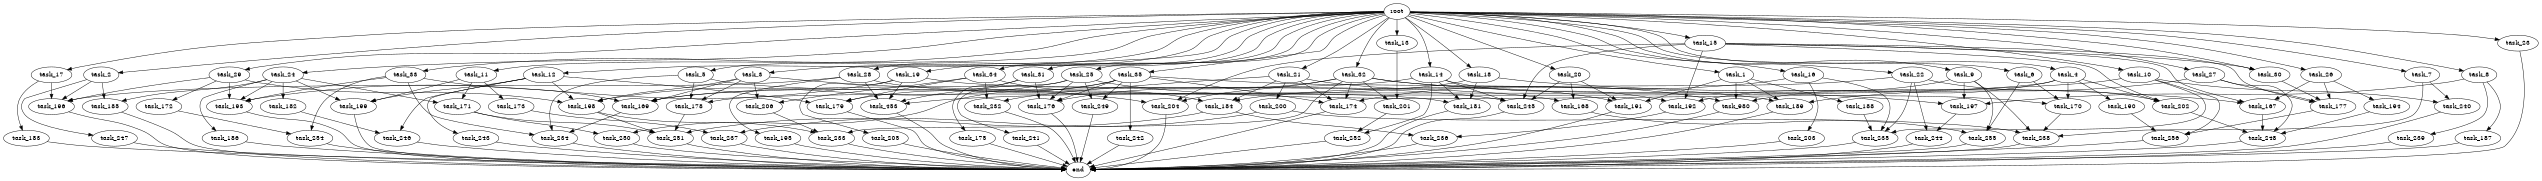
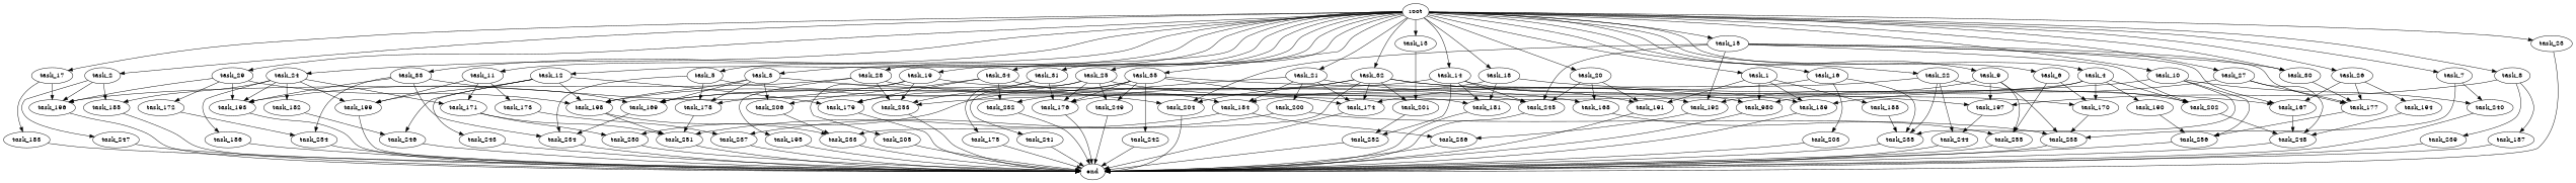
  digraph {
    task_29
    task_198
    task_196
    task_193
    task_172
    task_233
    task_251
    end
    task_254
    task_32
    task_201
    n12 [label=task_980]
    task_197
    task_174
    task_176
    task_204
    task_252
    task_244
    task_191
    task_247
    task_27
    task_177
    task_189
    task_248
    task_256
    task_4
    task_170
    task_190
    task_202
    task_178
    task_238
    task_2
    task_185
    task_13
    task_182
    task_246
    task_186
    task_168
    task_255
    task_245
    task_6
    task_9
    task_192
    task_236
    task_175
    task_179
    task_188
    task_235
    task_183
    task_242
    task_14
    task_169
    task_181
    task_234
    task_16
    task_203
    task_249
    task_243
    task_15
    task_167
    task_30
    task_10
    task_240
-   task_253 [label=task_453]
+   task_253
    task_171
    task_250
    task_199
    task_237
    task_26
    task_194
    task_25
    task_241
    task_31
    task_19
    task_205
    task_18
    task_12
    task_33
    task_173
    task_184
    task_21
    task_200
    task_232
    task_187
    task_23
    root
    task_5
    task_11
    task_3
    task_22
    task_7
    task_28
    task_34
    task_17
    task_20
    task_1
    task_35
    task_24
    task_8
    task_206
    task_195
    task_239
    task_29 -> task_198
    task_29 -> task_196
    task_29 -> task_193
    task_29 -> task_172
    task_198 -> task_233
    task_198 -> task_251
    task_196 -> end
    task_193 -> end
    task_172 -> task_254
    task_233 -> end
    task_251 -> end
    task_254 -> end
    task_32 -> task_233
    task_32 -> task_201
    task_32 -> n12
    task_32 -> task_197
    task_32 -> task_174
    task_32 -> task_176
    task_32 -> task_204
    task_201 -> task_252
    n12 -> end
    task_197 -> task_244
    task_174 -> end
    task_176 -> end
    task_204 -> end
    task_252 -> end
    task_244 -> end
    task_191 -> end
    task_247 -> end
    task_27 -> task_177
    task_27 -> task_189
    task_27 -> task_248
    task_177 -> task_256
    task_189 -> end
    task_248 -> end
    task_256 -> end
    task_4 -> n12
    task_4 -> task_170
    task_4 -> task_190
    task_4 -> task_202
    task_4 -> task_178
    task_170 -> task_238
    task_190 -> task_256
    task_202 -> task_248
    task_178 -> task_251
    task_238 -> end
    task_2 -> task_196
    task_2 -> task_247
    task_2 -> task_185
    task_185 -> end
    task_13 -> task_201
    task_182 -> task_246
    task_246 -> end
    task_186 -> end
    task_168 -> task_255
    task_255 -> end
    task_245 -> end
    task_6 -> task_170
    task_6 -> task_255
    task_9 -> task_197
    task_9 -> task_238
    task_9 -> task_255
    task_9 -> task_192
    task_192 -> task_236
    task_236 -> end
    task_175 -> end
    task_179 -> end
    task_188 -> task_235
    task_235 -> end
    task_183 -> end
    task_242 -> end
    task_14 -> task_252
    task_14 -> task_245
    task_14 -> task_192
    task_14 -> task_169
    task_14 -> task_181
    task_169 -> task_234
    task_181 -> end
    task_234 -> end
    task_16 -> task_174
    task_16 -> task_235
    task_16 -> task_203
    task_203 -> end
    task_249 -> end
    task_243 -> end
    task_15 -> task_204
    task_15 -> task_177
    task_15 -> task_202
    task_15 -> task_245
    task_15 -> task_192
    task_15 -> task_167
    task_15 -> task_30
    task_167 -> task_248
    task_30 -> task_177
    task_10 -> task_256
    task_10 -> task_235
    task_10 -> task_240
    task_10 -> task_253
    task_240 -> end
    task_253 -> end
    task_171 -> task_251
    task_171 -> task_250
    task_250 -> end
    task_199 -> end
    task_237 -> end
    task_26 -> task_177
    task_26 -> task_167
    task_26 -> task_194
    task_194 -> task_248
    task_25 -> task_198
    task_25 -> task_176
    task_25 -> task_170
    task_25 -> task_249
    task_25 -> task_241
    task_241 -> end
    task_31 -> task_176
    task_31 -> task_175
    task_31 -> task_253
    task_19 -> task_193
    task_19 -> task_168
    task_19 -> task_253
    task_19 -> task_205
    task_205 -> end
    task_18 -> task_169
    task_18 -> task_181
    task_18 -> task_167
    task_12 -> task_198
    task_12 -> task_246
    task_12 -> task_179
    task_12 -> task_243
    task_12 -> task_199
    task_33 -> task_193
    task_33 -> task_254
    task_33 -> task_169
    task_33 -> task_234
    task_173 -> task_237
    task_184 -> task_251
    task_184 -> task_236
    task_21 -> task_174
    task_21 -> task_191
    task_21 -> task_184
    task_21 -> task_200
    task_21 -> task_232
    task_200 -> task_238
    task_200 -> task_237
    task_232 -> end
    task_187 -> end
    task_23 -> end
    root -> task_29
    root -> task_32
    root -> task_27
    root -> task_4
    root -> task_2
    root -> task_13
    root -> task_6
    root -> task_9
    root -> task_14
    root -> task_16
    root -> task_15
    root -> task_30
    root -> task_10
    root -> task_26
    root -> task_25
    root -> task_31
    root -> task_19
    root -> task_18
    root -> task_12
    root -> task_33
    root -> task_21
    root -> task_23
    root -> task_5
    root -> task_11
    root -> task_3
    root -> task_22
    root -> task_7
    root -> task_28
    root -> task_34
    root -> task_17
    root -> task_20
    root -> task_1
    root -> task_35
    root -> task_24
    root -> task_8
    task_5 -> task_178
    task_5 -> task_245
    task_5 -> task_234
    task_11 -> task_171
    task_11 -> task_199
    task_11 -> task_173
    task_3 -> task_198
    task_3 -> task_204
    task_3 -> task_178
    task_3 -> task_169
    task_3 -> task_206
    task_22 -> task_244
    task_22 -> task_202
    task_22 -> task_235
    task_22 -> task_184
    task_7 -> task_238
    task_7 -> task_240
    task_28 -> task_196
    task_28 -> task_181
    task_28 -> task_253
    task_28 -> task_195
    task_34 -> task_179
    task_34 -> task_184
    task_34 -> task_232
    task_34 -> task_206
    task_17 -> task_196
    task_17 -> task_183
    task_20 -> task_191
    task_20 -> task_168
    task_20 -> task_245
    task_1 -> n12
    task_1 -> task_191
    task_1 -> task_189
    task_1 -> task_188
    task_35 -> task_174
    task_35 -> task_176
    task_35 -> task_189
    task_35 -> task_179
    task_35 -> task_242
    task_35 -> task_249
    task_35 -> task_250
    task_24 -> task_193
    task_24 -> task_185
    task_24 -> task_182
    task_24 -> task_186
    task_24 -> task_171
    task_24 -> task_199
    task_8 -> task_197
    task_8 -> task_187
    task_8 -> task_239
    task_206 -> task_233
    task_195 -> end
    task_239 -> end
  }
